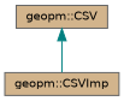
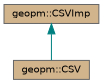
  digraph {
    node [color=gray40 fillcolor=tan fontname=Helvetica fontsize=10 shape=record style=filled]
    n1 [fontcolor=black height=0.2 label="geopm::CSVImp" width=0.4]
    n2 [height=0.2 label="geopm::CSV" width=0.4]
-   n2 -> n1 [color=teal dir=back fontname=Helvetica fontsize=10 labelfontname=Helvetica labelfontsize=10 style=solid]
+   n1 -> n2 [color=teal dir=back fontname=Helvetica fontsize=10 labelfontname=Helvetica labelfontsize=10 style=solid]
  }
